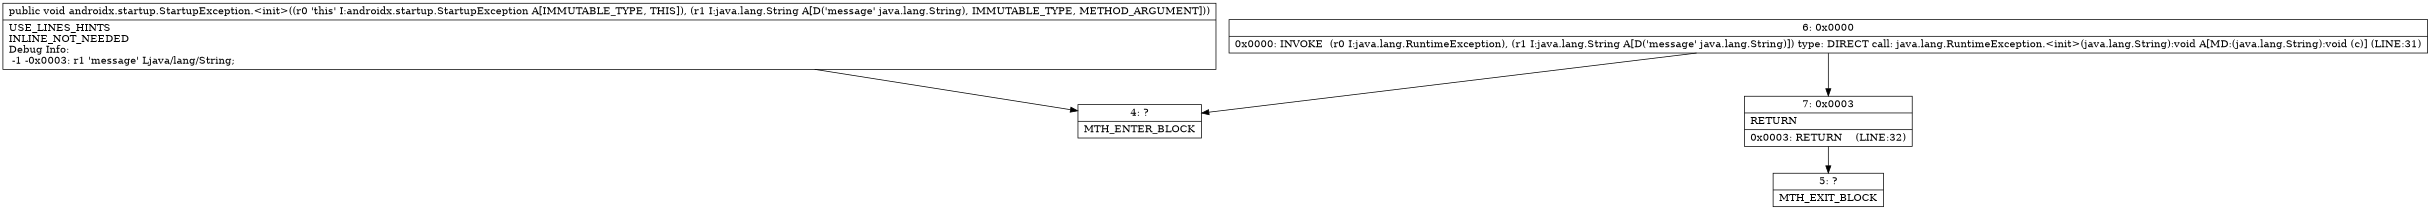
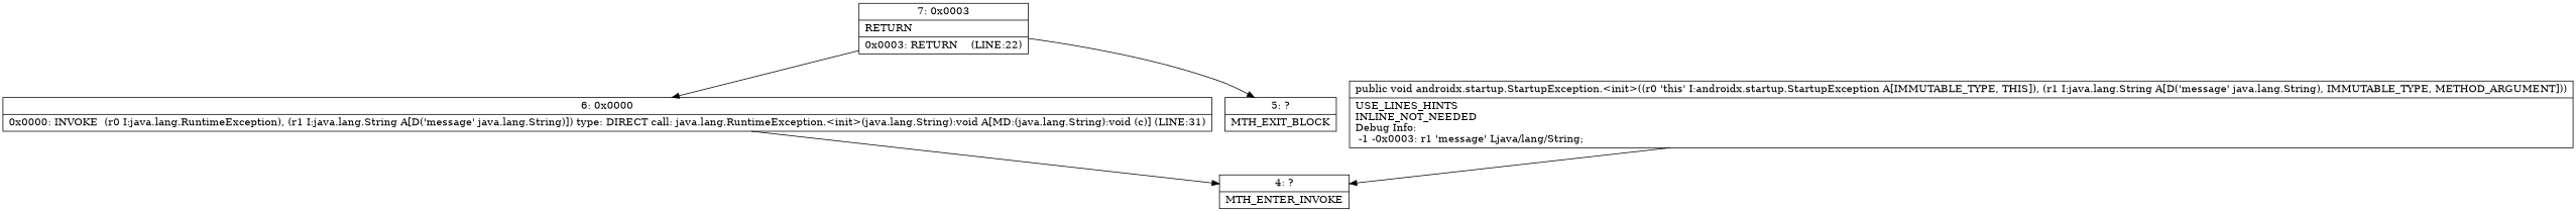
  digraph {
    node [shape=record]
-   n1 [label="{4\:\ ?|MTH_ENTER_BLOCK\l}"]
+   n1 [label="{4\:\ ?|MTH_ENTER_INVOKE\l}"]
    n2 [label="{6\:\ 0x0000|0x0000: INVOKE  (r0 I:java.lang.RuntimeException), (r1 I:java.lang.String A[D('message' java.lang.String)]) type: DIRECT call: java.lang.RuntimeException.\<init\>(java.lang.String):void A[MD:(java.lang.String):void (c)] (LINE:31)\l}"]
-   n3 [label="{7\:\ 0x0003|RETURN\l|0x0003: RETURN    (LINE:32)\l}"]
+   n3 [label="{7\:\ 0x0003|RETURN\l|0x0003: RETURN    (LINE:22)\l}"]
    n4 [label="{5\:\ ?|MTH_EXIT_BLOCK\l}"]
    n5 [label="{public void androidx.startup.StartupException.\<init\>((r0 'this' I:androidx.startup.StartupException A[IMMUTABLE_TYPE, THIS]), (r1 I:java.lang.String A[D('message' java.lang.String), IMMUTABLE_TYPE, METHOD_ARGUMENT]))  | USE_LINES_HINTS\lINLINE_NOT_NEEDED\lDebug Info:\l  \-1 \-0x0003: r1 'message' Ljava\/lang\/String;\l}"]
    n2 -> n1
-   n2 -> n3
+   n3 -> n2
    n3 -> n4
    n5 -> n1
  }
